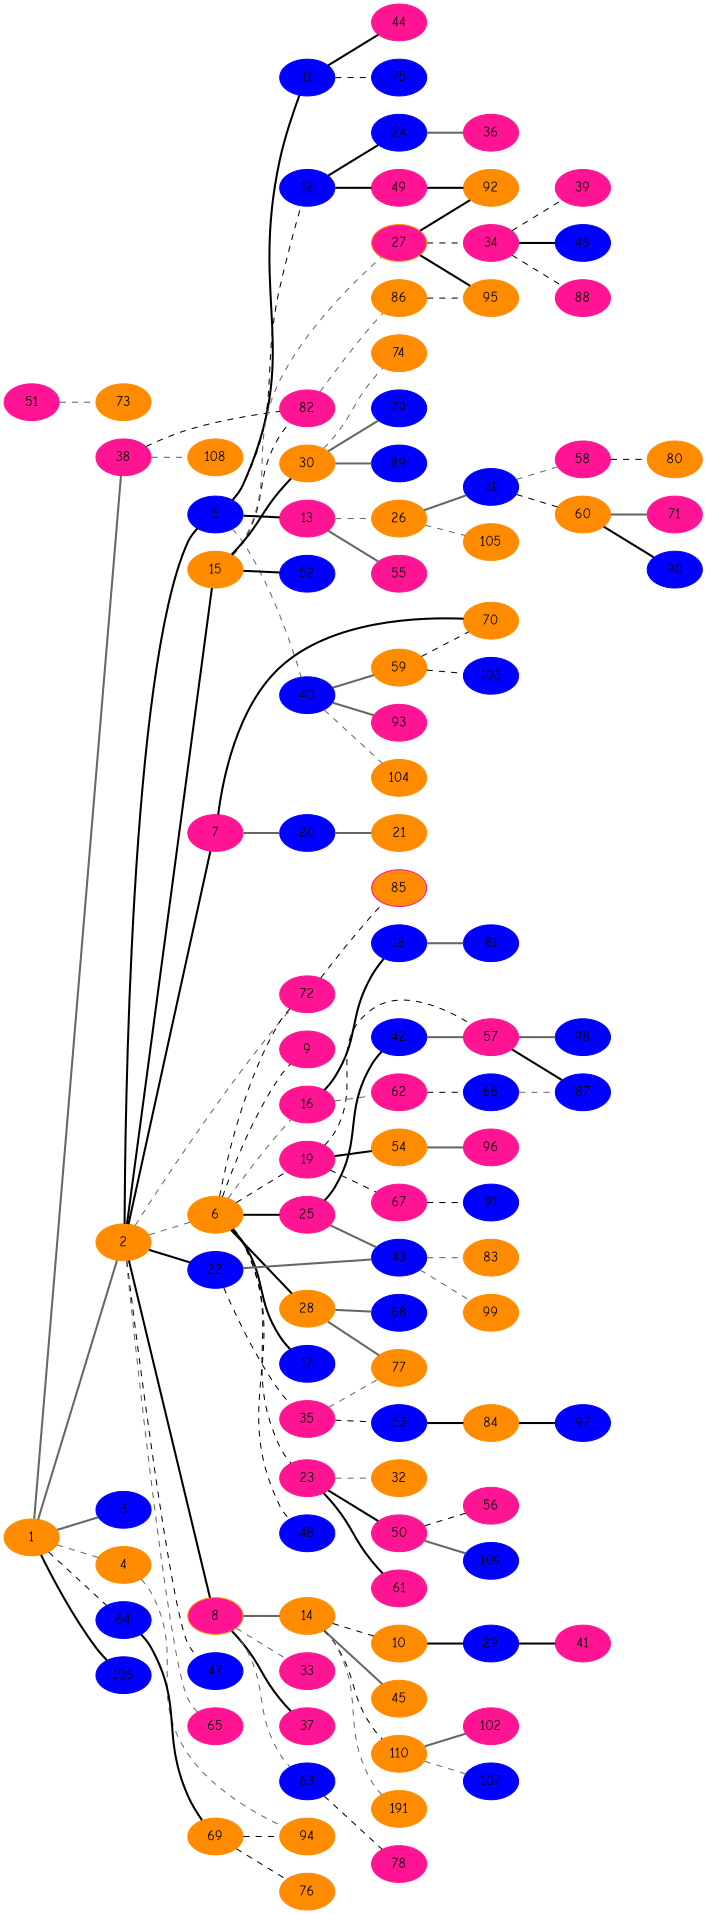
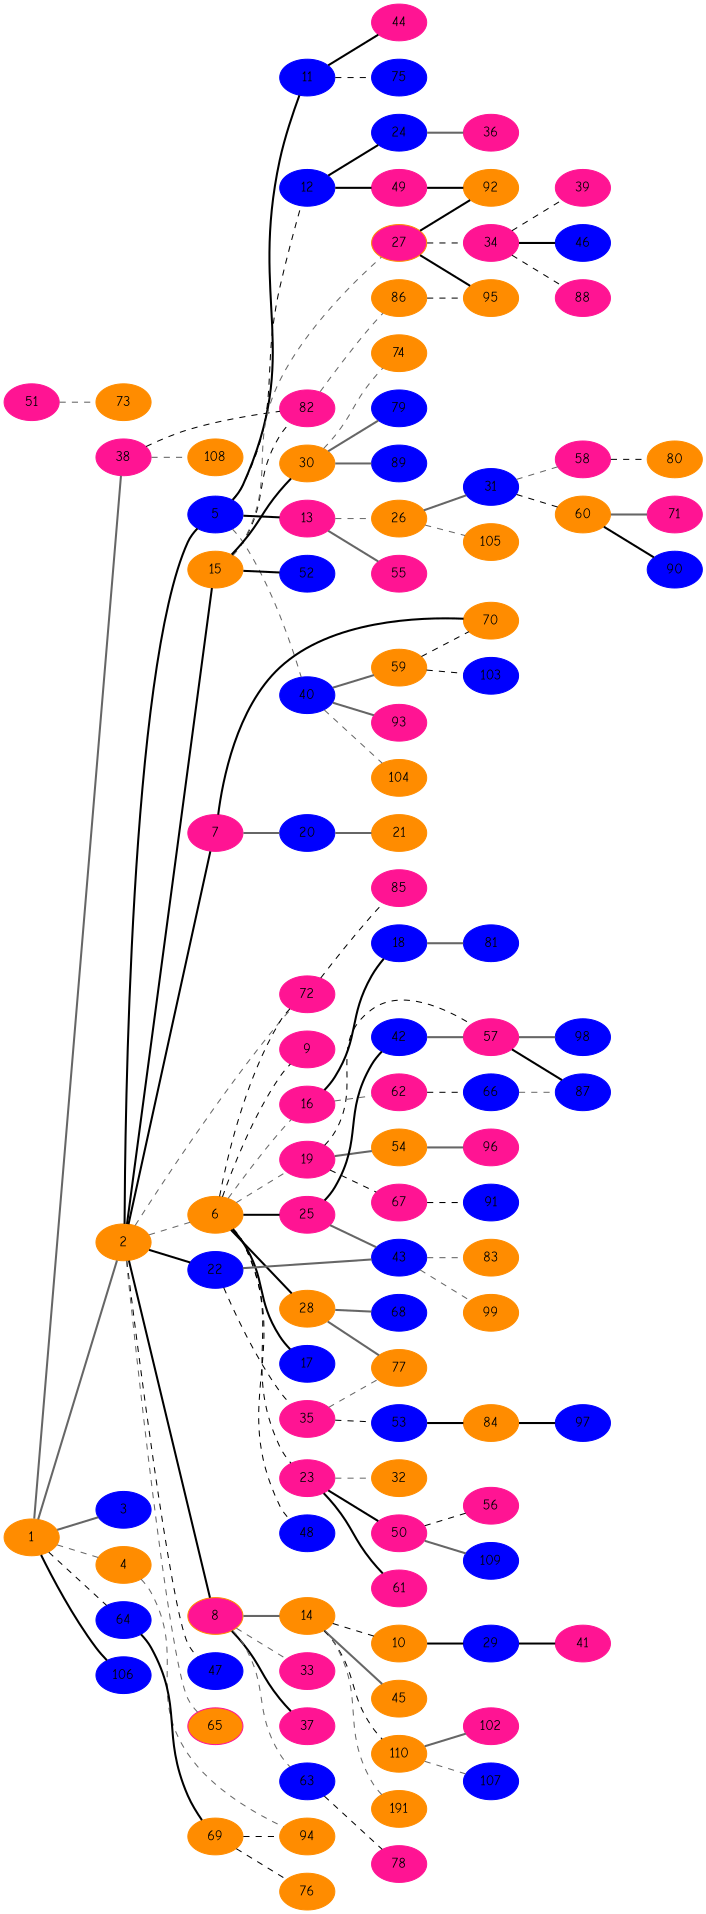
  graph {
    fontname="Comic Neue"
    rankdir=LR
    node [color=darkorange fontname="Comic Neue" style=filled]
    edge [color=black fontname="Comic Neue" style=bold]
    1
    2
    3 [color=blue]
    4
    38 [color=deeppink]
    64 [color=blue]
    106 [color=blue]
    5 [color=blue]
    6
    7 [color=deeppink]
    8 [fillcolor=deeppink]
    15
    22 [color=blue]
    47 [color=blue]
-   65 [color=deeppink]
+   65 [color=deeppink fillcolor=darkorange]
    72 [color=deeppink]
    94
    82 [color=deeppink]
    108
    69
    11 [color=blue]
    12 [color=blue]
    13 [color=deeppink]
    40 [color=blue]
    9 [color=deeppink]
    16 [color=deeppink]
    17 [color=blue]
    19 [color=deeppink]
    23 [color=deeppink]
    25 [color=deeppink]
    28
    48 [color=blue]
    20 [color=blue]
    70
    14
    33 [color=deeppink]
    37 [color=deeppink]
    63 [color=blue]
    27 [fillcolor=deeppink]
    30
    52 [color=blue]
    35 [color=deeppink]
    43 [color=blue]
-   85 [color=deeppink fillcolor=darkorange]
+   85 [color=deeppink]
    44 [color=deeppink]
    75 [color=blue]
    24 [color=blue]
    49 [color=deeppink]
    26
    55 [color=deeppink]
    59
    93 [color=deeppink]
    104
    18 [color=blue]
    62 [color=deeppink]
    54
    57 [color=deeppink]
    67 [color=deeppink]
    32
    50 [color=deeppink]
    61 [color=deeppink]
    42 [color=blue]
    68 [color=blue]
    77
    21
    29 [color=blue]
    10
    45
    n69 [label=110]
    n70 [label=191]
    78 [color=deeppink]
    41 [color=deeppink]
    36 [color=deeppink]
    92
    31 [color=blue]
    105
    102 [color=deeppink]
    107 [color=blue]
    34 [color=deeppink]
    95
    74
    79 [color=blue]
    89 [color=blue]
    51 [color=deeppink]
    73
    81 [color=blue]
    66 [color=blue]
    96 [color=deeppink]
    87 [color=blue]
    98 [color=blue]
    91 [color=blue]
    53 [color=blue]
    83
    99
    56 [color=deeppink]
    109 [color=blue]
    58 [color=deeppink]
    60
    39 [color=deeppink]
    46 [color=blue]
    88 [color=deeppink]
    80
    71 [color=deeppink]
    90 [color=blue]
    84
    86
    103 [color=blue]
    97 [color=blue]
    76
    1 -- 2 [color=gray40]
    1 -- 3 [color=gray40]
    1 -- 4 [color=gray40 style=dashed]
    1 -- 38 [color=gray40]
    1 -- 64 [style=dashed]
    1 -- 106
    2 -- 5
    2 -- 6 [color=gray40 style=dashed]
    2 -- 7
    2 -- 8
    2 -- 15
    2 -- 22
    2 -- 47 [style=dashed]
    2 -- 65 [color=gray40 style=dashed]
    2 -- 72 [color=gray40 style=dashed]
    4 -- 94 [color=gray40 style=dashed]
    38 -- 82 [style=dashed]
    38 -- 108 [color=gray40 style=dashed]
    64 -- 69
    5 -- 11
    5 -- 12 [style=dashed]
    5 -- 13
    5 -- 40 [color=gray40 style=dashed]
    6 -- 72 [style=dashed]
    6 -- 9 [style=dashed]
    6 -- 16 [color=gray40 style=dashed]
    6 -- 17
-   6 -- 19 [style=dashed]
+   6 -- 19 [color=gray40 style=dashed]
    6 -- 23 [style=dashed]
    6 -- 25
    6 -- 28
    6 -- 48 [style=dashed]
    7 -- 20 [color=gray40]
    7 -- 70
    8 -- 14 [color=gray40]
    8 -- 33 [color=gray40 style=dashed]
    8 -- 37
    8 -- 63 [color=gray40 style=dashed]
    15 -- 82 [style=dashed]
    15 -- 27 [color=gray40 style=dashed]
    15 -- 30
    15 -- 52
    22 -- 35 [style=dashed]
    22 -- 43 [color=gray40]
    72 -- 85 [style=dashed]
    82 -- 86 [color=gray40 style=dashed]
    69 -- 94 [style=dashed]
    69 -- 76 [style=dashed]
    11 -- 44
    11 -- 75 [style=dashed]
    12 -- 24
    12 -- 49
    13 -- 26 [color=gray40 style=dashed]
    13 -- 55 [color=gray40]
    40 -- 59 [color=gray40]
    40 -- 93 [color=gray40]
    40 -- 104 [color=gray40 style=dashed]
    16 -- 18
    16 -- 62 [color=gray40 style=dashed]
-   19 -- 54
+   19 -- 54 [color=gray40]
    19 -- 57 [style=dashed]
    19 -- 67 [style=dashed]
    23 -- 32 [color=gray40 style=dashed]
    23 -- 50
    23 -- 61
    25 -- 43 [color=gray40]
    25 -- 42
    28 -- 68 [color=gray40]
    28 -- 77 [color=gray40]
    20 -- 21 [color=gray40]
    14 -- 10 [style=dashed]
    14 -- 45 [color=gray40]
    14 -- n69 [style=dashed]
    14 -- n70 [color=gray40 style=dashed]
    63 -- 78 [style=dashed]
    27 -- 92
    27 -- 34 [style=dashed]
    27 -- 95
    30 -- 74 [color=gray40 style=dashed]
    30 -- 79 [color=gray40]
    30 -- 89 [color=gray40]
    35 -- 77 [color=gray40 style=dashed]
    35 -- 53 [style=dashed]
    43 -- 83 [color=gray40 style=dashed]
    43 -- 99 [color=gray40 style=dashed]
    24 -- 36 [color=gray40]
    49 -- 92
    26 -- 31 [color=gray40]
    26 -- 105 [color=gray40 style=dashed]
    59 -- 70 [style=dashed]
    59 -- 103 [style=dashed]
    18 -- 81 [color=gray40]
    62 -- 66 [style=dashed]
    54 -- 96 [color=gray40]
    57 -- 87
    57 -- 98 [color=gray40]
    67 -- 91 [style=dashed]
    50 -- 56 [style=dashed]
    50 -- 109 [color=gray40]
    42 -- 57 [color=gray40]
    29 -- 41
    10 -- 29
    n69 -- 102 [color=gray40]
    n69 -- 107 [color=gray40 style=dashed]
    31 -- 58 [color=gray40 style=dashed]
    31 -- 60 [style=dashed]
    34 -- 39 [style=dashed]
    34 -- 46
    34 -- 88 [style=dashed]
    51 -- 73 [color=gray40 style=dashed]
    66 -- 87 [color=gray40 style=dashed]
    53 -- 84
    58 -- 80 [style=dashed]
    60 -- 71 [color=gray40]
    60 -- 90
    84 -- 97
    86 -- 95 [style=dashed]
  }
